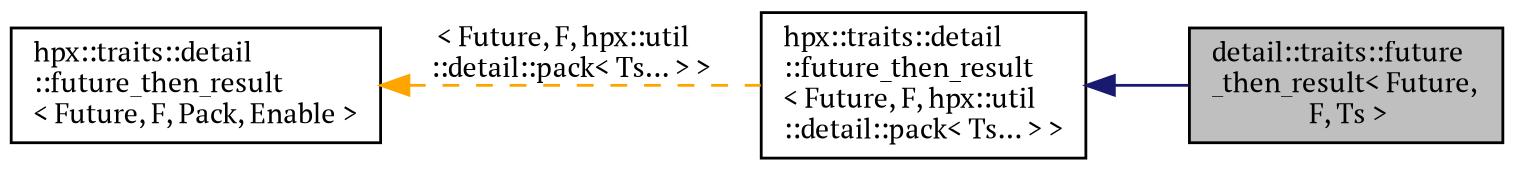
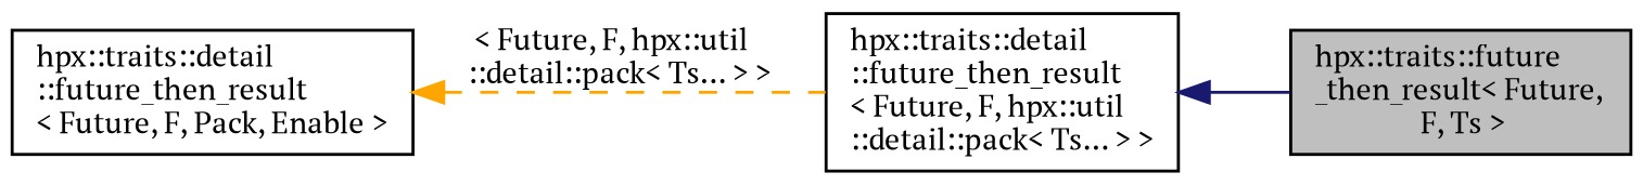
  digraph {
    rankdir=LR
    fontname="PT Serif"
    node [color=black fillcolor=white fontname="PT Serif" fontsize=10 shape=record style=filled]
    edge [dir=back fontname="PT Serif" fontsize=10 labelfontname=Helvetica labelfontsize=10]
-   n1 [fillcolor=grey75 fontcolor=black height=0.2 label="detail::traits::future\l_then_result\< Future,\l F, Ts \>" width=0.4]
+   n1 [fillcolor=grey75 fontcolor=black height=0.2 label="hpx::traits::future\l_then_result\< Future,\l F, Ts \>" width=0.4]
    n2 [height=0.2 label="hpx::traits::detail\l::future_then_result\l\< Future, F, hpx::util\l::detail::pack\< Ts... \> \>" width=0.4]
    n3 [height=0.2 label="hpx::traits::detail\l::future_then_result\l\< Future, F, Pack, Enable \>" width=0.4]
    n2 -> n1 [color=midnightblue style=solid]
    n3 -> n2 [color=orange label=" \< Future, F, hpx::util\l::detail::pack\< Ts... \> \>" style=dashed]
  }
